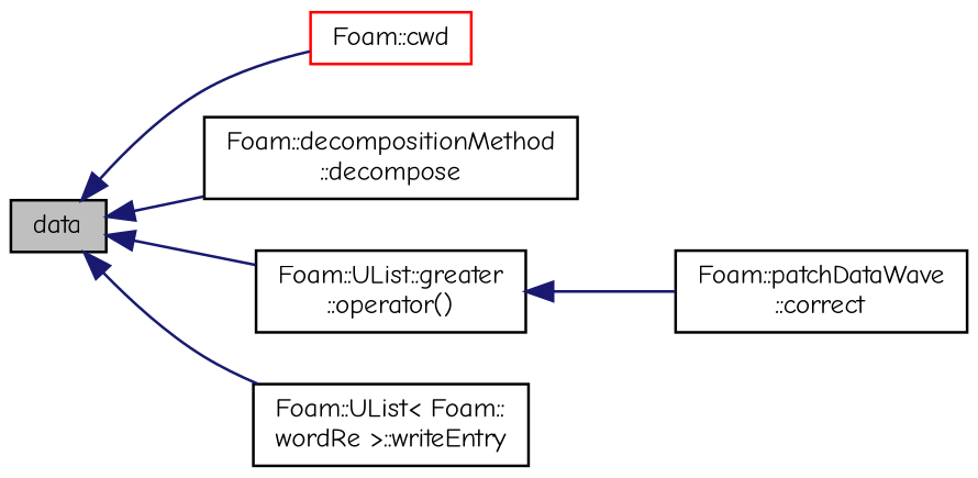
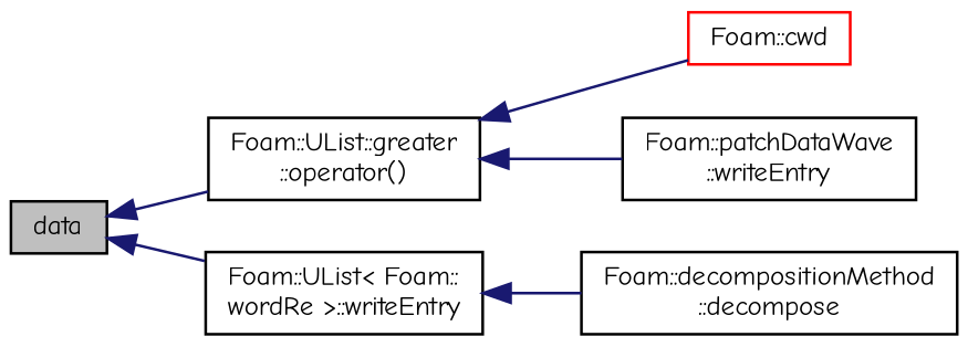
  digraph {
    fontname="Comic Neue"
    rankdir=LR
    node [color=black fontname="Comic Neue" fontsize=10 shape=record]
    edge [color=midnightblue dir=back fontname="Comic Neue" fontsize=10 labelfontname=Helvetica labelfontsize=10 style=solid]
    n1 [fillcolor=grey75 fontcolor=black height=0.2 label=data style=filled width=0.4]
    n2 [color=red height=0.2 label="Foam::cwd" width=0.4]
    n3 [height=0.2 label="Foam::decompositionMethod\l::decompose" width=0.4]
    n4 [height=0.2 label="Foam::UList::greater\l::operator()" width=0.4]
    n5 [height=0.2 label="Foam::UList\< Foam::\lwordRe \>::writeEntry" width=0.4]
-   n6 [height=0.2 label="Foam::patchDataWave\l::correct" width=0.4]
-   n1 -> n2
-   n1 -> n3
+   n6 [height=0.2 label="Foam::patchDataWave\l::writeEntry" width=0.4]
+   n4 -> n2
+   n5 -> n3
    n1 -> n4
    n1 -> n5
    n4 -> n6
  }
